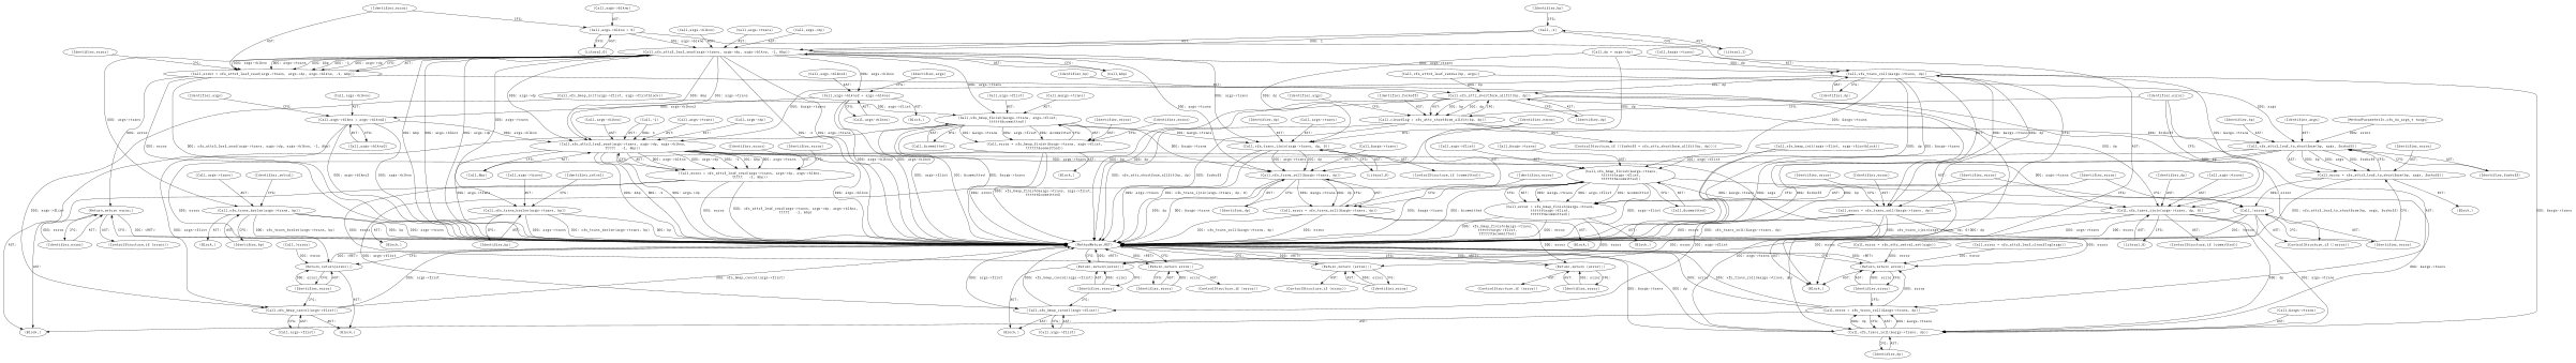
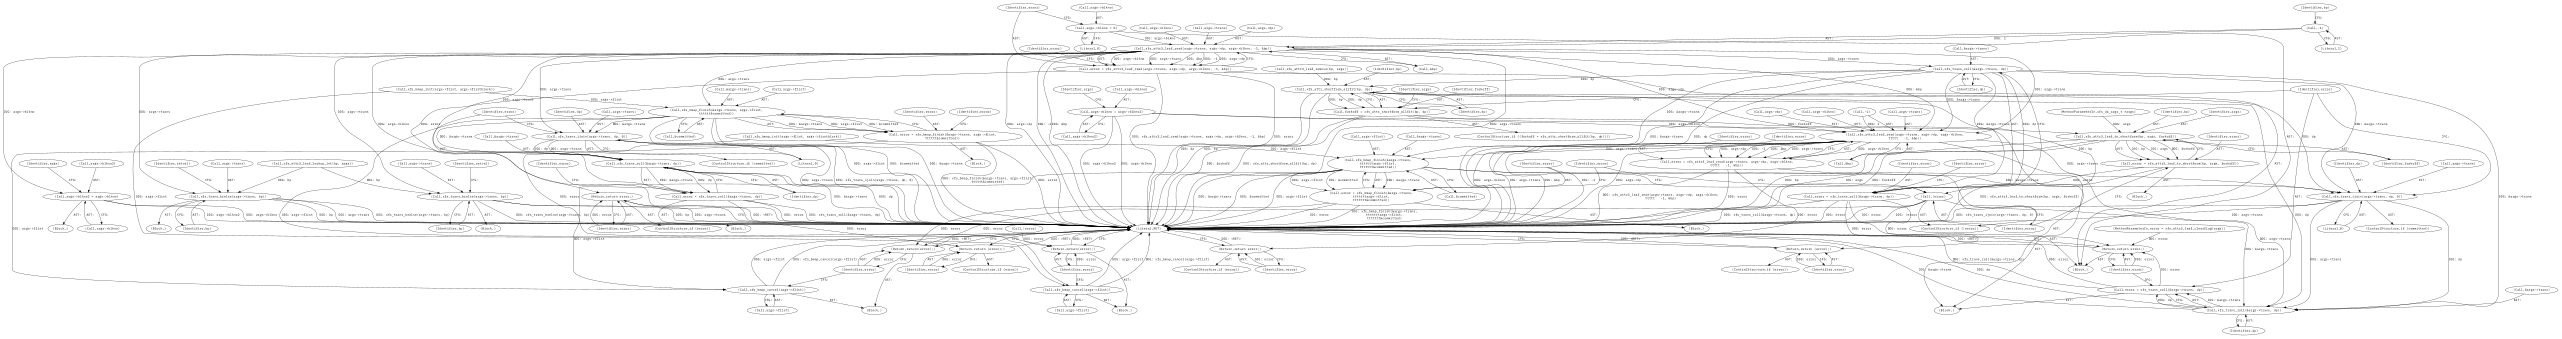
  digraph {
    fontname="IBM Plex Mono"
    node [fontname="IBM Plex Mono"]
    edge [fontname="IBM Plex Mono"]
    n1 [label="(Call,xfs_attr3_leaf_read(args->trans, args->dp, args->blkno, -1, &bp))"]
    n2 [label="(Call,error = xfs_attr3_leaf_read(args->trans, args->dp, args->blkno, -1, &bp))"]
    n3 [label="(Call,xfs_trans_brelse(args->trans, bp))"]
    n4 [label="(Call,xfs_trans_brelse(args->trans, bp))"]
    n5 [label="(Call,args->blkno2 = args->blkno)"]
    n6 [label="(Call,xfs_attr3_leaf_read(args->trans, args->dp, args->blkno,\n\t\t\t\t\t   -1, &bp))"]
    n7 [label="(Call,xfs_bmap_finish(&args->trans, args->flist,\n\t\t\t\t\t\t&committed))"]
    n8 [label="(Call,xfs_trans_ijoin(args->trans, dp, 0))"]
    n9 [label="(Call,xfs_trans_roll(&args->trans, dp))"]
    n10 [label="(Call,xfs_trans_roll(&args->trans, dp))"]
    n11 [label="(Call,&bp)"]
-   n12 [label="(MethodReturn,RET)"]
+   n12 [label="(Literal,RET)"]
    n13 [label="(Block,)"]
    n14 [label="(Return,return error;)"]
    n15 [label="(Block,)"]
    n16 [label="(Identifier,bp)"]
    n17 [label="(Block,)"]
    n18 [label="(Identifier,bp)"]
    n19 [label="(Call,args->blkno = args->blkno2)"]
    n20 [label="(Call,args->blkno)"]
    n21 [label="(Block,)"]
    n22 [label="(Call,error = xfs_attr3_leaf_read(args->trans, args->dp, args->blkno,\n\t\t\t\t\t   -1, &bp))"]
    n23 [label="(Call,xfs_bmap_finish(&args->trans,\n\t\t\t\t\t\t\targs->flist,\n\t\t\t\t\t\t\t&committed))"]
    n24 [label="(Call,xfs_trans_ijoin(args->trans, dp, 0))"]
    n25 [label="(Call,xfs_trans_roll(&args->trans, dp))"]
    n26 [label="(Call,&bp)"]
    n27 [label="(Call,error = xfs_bmap_finish(&args->trans, args->flist,\n\t\t\t\t\t\t&committed))"]
    n28 [label="(Call,xfs_bmap_cancel(args->flist))"]
    n29 [label="(Call,&committed)"]
    n30 [label="(Literal,0)"]
    n31 [label="(ControlStructure,if (committed))"]
    n32 [label="(Call,error = xfs_trans_roll(&args->trans, dp))"]
    n33 [label="(Identifier,dp)"]
    n34 [label="(Call,error = xfs_trans_roll(&args->trans, dp))"]
    n35 [label="(Call,xfs_attr_shortform_allfit(bp, dp))"]
    n36 [label="(Identifier,dp)"]
    n37 [label="(Return,return error;)"]
    n38 [label="(Return,return(error);)"]
    n39 [label="(Return,return error;)"]
    n40 [label="(Return,return(error);)"]
    n41 [label="(Return,return (error);)"]
    n42 [label="(Return,return (error);)"]
    n43 [label="(Call,args->blkno = 0)"]
    n44 [label="(Literal,0)"]
    n45 [label="(Call,-1)"]
    n46 [label="(Literal,1)"]
    n47 [label="(ControlStructure,if (error))"]
    n48 [label="(Identifier,error)"]
    n49 [label="(Block,)"]
    n50 [label="(Call,args->blkno2)"]
    n51 [label="(Call,error = xfs_bmap_finish(&args->trans,\n\t\t\t\t\t\t\targs->flist,\n\t\t\t\t\t\t\t&committed))"]
    n52 [label="(Call,xfs_bmap_cancel(args->flist))"]
    n53 [label="(Call,&committed)"]
    n54 [label="(Literal,0)"]
    n55 [label="(ControlStructure,if (committed))"]
    n56 [label="(Call,error = xfs_trans_roll(&args->trans, dp))"]
    n57 [label="(Identifier,dp)"]
    n58 [label="(ControlStructure,if (error))"]
    n59 [label="(Identifier,error)"]
    n60 [label="(Block,)"]
    n61 [label="(Block,)"]
    n62 [label="(Call,args->flist)"]
    n63 [label="(Identifier,error)"]
    n64 [label="(Identifier,error)"]
    n65 [label="(Block,)"]
    n66 [label="(Block,)"]
    n67 [label="(Call,args->flist)"]
    n68 [label="(Identifier,error)"]
    n69 [label="(Block,)"]
    n70 [label="(Identifier,error)"]
    n71 [label="(ControlStructure,if (error))"]
-   n72 [label="(Call,clearflag = xfs_attr_shortform_allfit(bp, dp))"]
+   n72 [label="(Call,forkoff = xfs_attr_shortform_allfit(bp, dp))"]
    n73 [label="(Identifier,dp)"]
    n74 [label="(ControlStructure,if (!error))"]
    n75 [label="(Identifier,error)"]
    n76 [label="(ControlStructure,if (error))"]
    n77 [label="(Call,xfs_attr3_leaf_to_shortform(bp, args, forkoff))"]
    n78 [label="(ControlStructure,if ((forkoff = xfs_attr_shortform_allfit(bp, dp))))"]
    n79 [label="(Call,error = xfs_attr3_leaf_to_shortform(bp, args, forkoff))"]
    n80 [label="(Identifier,forkoff)"]
    n81 [label="(Call,!error)"]
    n82 [label="(Block,)"]
    n83 [label="(Identifier,error)"]
    n84 [label="(Call,&args->trans)"]
    n85 [label="(Identifier,error)"]
    n86 [label="(Call,xfs_bmap_init(args->flist, args->firstblock))"]
    n87 [label="(Call,xfs_attr3_leaf_remove(bp, args))"]
    n88 [label="(Identifier,args)"]
    n89 [label="(Call,!error)"]
-   n90 [label="(Call,error = xfs_attr_rmtval_set(args))"]
    n91 [label="(Identifier,dp)"]
    n92 [label="(Call,args->flist)"]
    n93 [label="(Identifier,error)"]
    n94 [label="(Identifier,error)"]
-   n95 [label="(Call,error = xfs_attr3_leaf_clearflag(args))"]
-   n96 [label="(Call,dp = args->dp)"]
+   n95 [label="(MethodParameterIn,error = xfs_attr3_leaf_clearflag(args))"]
    n97 [label="(Call,args->trans)"]
    n98 [label="(Identifier,error)"]
    n99 [label="(Call,args->blkno)"]
    n100 [label="(Identifier,error)"]
    n101 [label="(Identifier,retval)"]
    n102 [label="(Identifier,error)"]
    n103 [label="(Identifier,dp)"]
    n104 [label="(Call,&args->trans)"]
    n105 [label="(Call,args->trans)"]
    n106 [label="(Call,&args->trans)"]
    n107 [label="(Call,args->dp)"]
    n108 [label="(Identifier,error)"]
    n109 [label="(Identifier,bp)"]
    n110 [label="(Identifier,error)"]
    n111 [label="(Identifier,error)"]
    n112 [label="(Identifier,error)"]
    n113 [label="(Identifier,error)"]
    n114 [label="(Call,args->trans)"]
    n115 [label="(Call,args->blkno)"]
    n116 [label="(Identifier,args)"]
    n117 [label="(Call,args->blkno)"]
    n118 [label="(Call,&args->trans)"]
    n119 [label="(Call,xfs_bmap_init(args->flist, args->firstblock))"]
    n120 [label="(Call,args->dp)"]
+   n121 [label="(Call,xfs_attr3_leaf_lookup_int(bp, args))"]
    n122 [label="(Call,args->trans)"]
    n123 [label="(Call,&args->trans)"]
    n124 [label="(Identifier,retval)"]
    n125 [label="(Call,args->trans)"]
    n126 [label="(Identifier,error)"]
    n127 [label="(Call,args->blkno)"]
    n128 [label="(Call,args->flist)"]
    n129 [label="(Identifier,bp)"]
    n130 [label="(Identifier,error)"]
    n131 [label="(Identifier,error)"]
    n132 [label="(Identifier,args)"]
    n133 [label="(Identifier,args)"]
    n134 [label="(MethodParameterIn,xfs_da_args_t *args)"]
    n135 [label="(Call,-1)"]
    n136 [label="(Identifier,forkoff)"]
    n137 [label="(Call,args->trans)"]
    n138 [label="(Identifier,bp)"]
    n139 [label="(Call,args->blkno2)"]
    n1 -> n2 [label="AST: "]
    n1 -> n2 [label="DDG: args->blkno"]
    n1 -> n2 [label="DDG: args->trans"]
    n1 -> n2 [label="DDG: &bp"]
    n1 -> n2 [label="DDG: -1"]
    n1 -> n2 [label="DDG: args->dp"]
    n1 -> n3 [label="DDG: args->trans"]
    n1 -> n4 [label="DDG: args->trans"]
    n1 -> n5 [label="DDG: args->blkno"]
    n1 -> n6 [label="DDG: args->trans"]
    n1 -> n6 [label="DDG: args->dp"]
    n1 -> n6 [label="DDG: &bp"]
    n1 -> n7 [label="DDG: args->trans"]
    n1 -> n8 [label="DDG: args->trans"]
    n1 -> n9 [label="DDG: args->trans"]
    n1 -> n10 [label="DDG: args->trans"]
    n1 -> n11 [label="CFG: "]
    n1 -> n12 [label="DDG: &bp"]
    n1 -> n12 [label="DDG: args->blkno"]
    n1 -> n12 [label="DDG: args->dp"]
    n1 -> n12 [label="DDG: -1"]
    n1 -> n12 [label="DDG: args->trans"]
    n2 -> n1 [label="CFG: "]
    n2 -> n12 [label="DDG: error"]
    n2 -> n12 [label="DDG: xfs_attr3_leaf_read(args->trans, args->dp, args->blkno, -1, &bp)"]
    n2 -> n13 [label="AST: "]
    n2 -> n14 [label="DDG: error"]
    n3 -> n12 [label="DDG: bp"]
    n3 -> n12 [label="DDG: args->trans"]
    n3 -> n12 [label="DDG: xfs_trans_brelse(args->trans, bp)"]
    n3 -> n15 [label="AST: "]
    n3 -> n16 [label="CFG: "]
    n4 -> n12 [label="DDG: args->trans"]
    n4 -> n12 [label="DDG: xfs_trans_brelse(args->trans, bp)"]
    n4 -> n12 [label="DDG: bp"]
    n4 -> n17 [label="AST: "]
    n4 -> n18 [label="CFG: "]
    n5 -> n12 [label="DDG: args->blkno"]
    n5 -> n12 [label="DDG: args->blkno2"]
-   n5 -> n19 [label="DDG: args->blkno2"]
    n5 -> n20 [label="CFG: "]
    n5 -> n21 [label="AST: "]
    n6 -> n12 [label="DDG: args->blkno"]
    n6 -> n12 [label="DDG: args->trans"]
    n6 -> n12 [label="DDG: &bp"]
    n6 -> n12 [label="DDG: -1"]
    n6 -> n12 [label="DDG: args->dp"]
    n6 -> n22 [label="AST: "]
    n6 -> n22 [label="DDG: args->blkno"]
    n6 -> n22 [label="DDG: args->dp"]
    n6 -> n22 [label="DDG: -1"]
    n6 -> n22 [label="DDG: &bp"]
    n6 -> n22 [label="DDG: args->trans"]
    n6 -> n23 [label="DDG: args->trans"]
    n6 -> n24 [label="DDG: args->trans"]
    n6 -> n25 [label="DDG: args->trans"]
    n6 -> n26 [label="CFG: "]
    n7 -> n8 [label="DDG: &args->trans"]
    n7 -> n9 [label="DDG: &args->trans"]
    n7 -> n12 [label="DDG: &args->trans"]
    n7 -> n12 [label="DDG: args->flist"]
    n7 -> n12 [label="DDG: &committed"]
    n7 -> n27 [label="AST: "]
    n7 -> n27 [label="DDG: &args->trans"]
    n7 -> n27 [label="DDG: args->flist"]
    n7 -> n27 [label="DDG: &committed"]
    n7 -> n28 [label="DDG: args->flist"]
    n7 -> n29 [label="CFG: "]
    n8 -> n9 [label="DDG: args->trans"]
    n8 -> n9 [label="DDG: dp"]
    n8 -> n12 [label="DDG: xfs_trans_ijoin(args->trans, dp, 0)"]
    n8 -> n12 [label="DDG: args->trans"]
    n8 -> n30 [label="CFG: "]
    n8 -> n31 [label="AST: "]
    n9 -> n12 [label="DDG: dp"]
    n9 -> n12 [label="DDG: &args->trans"]
    n9 -> n32 [label="AST: "]
    n9 -> n32 [label="DDG: &args->trans"]
    n9 -> n32 [label="DDG: dp"]
    n9 -> n33 [label="CFG: "]
    n10 -> n6 [label="DDG: &args->trans"]
    n10 -> n12 [label="DDG: dp"]
    n10 -> n12 [label="DDG: &args->trans"]
    n10 -> n23 [label="DDG: &args->trans"]
    n10 -> n24 [label="DDG: &args->trans"]
    n10 -> n25 [label="DDG: &args->trans"]
    n10 -> n34 [label="AST: "]
    n10 -> n34 [label="DDG: &args->trans"]
    n10 -> n34 [label="DDG: dp"]
    n10 -> n35 [label="DDG: dp"]
    n10 -> n36 [label="CFG: "]
    n11 -> n1 [label="AST: "]
    n12 -> n14 [label="CFG: "]
    n12 -> n37 [label="CFG: "]
    n12 -> n38 [label="CFG: "]
    n12 -> n39 [label="CFG: "]
    n12 -> n40 [label="CFG: "]
    n12 -> n41 [label="CFG: "]
    n12 -> n42 [label="CFG: "]
    n14 -> n12 [label="DDG: <RET>"]
    n14 -> n47 [label="AST: "]
    n14 -> n48 [label="CFG: "]
    n16 -> n3 [label="AST: "]
    n18 -> n4 [label="AST: "]
    n19 -> n6 [label="DDG: args->blkno"]
    n19 -> n12 [label="DDG: args->blkno2"]
    n19 -> n12 [label="DDG: args->blkno"]
    n19 -> n49 [label="AST: "]
    n19 -> n50 [label="CFG: "]
    n20 -> n5 [label="AST: "]
    n22 -> n6 [label="CFG: "]
    n22 -> n12 [label="DDG: error"]
    n22 -> n12 [label="DDG: xfs_attr3_leaf_read(args->trans, args->dp, args->blkno,\n\t\t\t\t\t   -1, &bp)"]
    n22 -> n37 [label="DDG: error"]
    n22 -> n49 [label="AST: "]
    n23 -> n12 [label="DDG: &args->trans"]
    n23 -> n12 [label="DDG: &committed"]
    n23 -> n12 [label="DDG: args->flist"]
    n23 -> n24 [label="DDG: &args->trans"]
    n23 -> n25 [label="DDG: &args->trans"]
    n23 -> n51 [label="AST: "]
    n23 -> n51 [label="DDG: &args->trans"]
    n23 -> n51 [label="DDG: args->flist"]
    n23 -> n51 [label="DDG: &committed"]
    n23 -> n52 [label="DDG: args->flist"]
    n23 -> n53 [label="CFG: "]
    n24 -> n12 [label="DDG: args->trans"]
    n24 -> n12 [label="DDG: xfs_trans_ijoin(args->trans, dp, 0)"]
    n24 -> n25 [label="DDG: args->trans"]
    n24 -> n25 [label="DDG: dp"]
    n24 -> n54 [label="CFG: "]
    n24 -> n55 [label="AST: "]
    n25 -> n12 [label="DDG: &args->trans"]
    n25 -> n12 [label="DDG: dp"]
    n25 -> n56 [label="AST: "]
    n25 -> n56 [label="DDG: &args->trans"]
    n25 -> n56 [label="DDG: dp"]
    n25 -> n57 [label="CFG: "]
    n26 -> n6 [label="AST: "]
    n27 -> n7 [label="CFG: "]
    n27 -> n12 [label="DDG: xfs_bmap_finish(&args->trans, args->flist,\n\t\t\t\t\t\t&committed)"]
    n27 -> n12 [label="DDG: error"]
    n27 -> n40 [label="DDG: error"]
    n27 -> n65 [label="AST: "]
    n28 -> n12 [label="DDG: args->flist"]
    n28 -> n12 [label="DDG: xfs_bmap_cancel(args->flist)"]
    n28 -> n66 [label="AST: "]
    n28 -> n67 [label="CFG: "]
    n29 -> n7 [label="AST: "]
    n30 -> n8 [label="AST: "]
    n32 -> n9 [label="CFG: "]
    n32 -> n12 [label="DDG: error"]
    n32 -> n12 [label="DDG: xfs_trans_roll(&args->trans, dp)"]
    n32 -> n41 [label="DDG: error"]
    n32 -> n69 [label="AST: "]
    n33 -> n9 [label="AST: "]
    n34 -> n10 [label="CFG: "]
    n34 -> n12 [label="DDG: error"]
    n34 -> n12 [label="DDG: xfs_trans_roll(&args->trans, dp)"]
    n34 -> n13 [label="AST: "]
    n34 -> n39 [label="DDG: error"]
    n34 -> n42 [label="DDG: error"]
    n35 -> n12 [label="DDG: dp"]
    n35 -> n12 [label="DDG: bp"]
    n35 -> n24 [label="DDG: dp"]
    n35 -> n25 [label="DDG: dp"]
    n35 -> n72 [label="AST: "]
    n35 -> n72 [label="DDG: bp"]
    n35 -> n72 [label="DDG: dp"]
    n35 -> n73 [label="CFG: "]
    n35 -> n74 [label="DDG: bp"]
    n36 -> n10 [label="AST: "]
    n37 -> n12 [label="DDG: <RET>"]
    n37 -> n58 [label="AST: "]
    n37 -> n59 [label="CFG: "]
    n38 -> n12 [label="DDG: <RET>"]
    n38 -> n61 [label="AST: "]
    n38 -> n63 [label="CFG: "]
    n39 -> n12 [label="DDG: <RET>"]
    n39 -> n13 [label="AST: "]
    n39 -> n64 [label="CFG: "]
    n40 -> n12 [label="DDG: <RET>"]
    n40 -> n66 [label="AST: "]
    n40 -> n68 [label="CFG: "]
    n41 -> n12 [label="DDG: <RET>"]
    n41 -> n70 [label="CFG: "]
    n41 -> n71 [label="AST: "]
    n42 -> n12 [label="DDG: <RET>"]
    n42 -> n75 [label="CFG: "]
    n42 -> n76 [label="AST: "]
    n43 -> n1 [label="DDG: args->blkno"]
    n43 -> n13 [label="AST: "]
    n43 -> n44 [label="CFG: "]
    n44 -> n43 [label="AST: "]
    n45 -> n1 [label="AST: "]
    n45 -> n1 [label="DDG: 1"]
    n45 -> n46 [label="CFG: "]
    n46 -> n45 [label="AST: "]
    n48 -> n14 [label="AST: "]
    n48 -> n14 [label="DDG: error"]
    n50 -> n19 [label="AST: "]
    n51 -> n12 [label="DDG: error"]
    n51 -> n12 [label="DDG: xfs_bmap_finish(&args->trans,\n\t\t\t\t\t\t\targs->flist,\n\t\t\t\t\t\t\t&committed)"]
    n51 -> n23 [label="CFG: "]
    n51 -> n38 [label="DDG: error"]
    n51 -> n60 [label="AST: "]
    n52 -> n12 [label="DDG: args->flist"]
    n52 -> n12 [label="DDG: xfs_bmap_cancel(args->flist)"]
    n52 -> n61 [label="AST: "]
    n52 -> n62 [label="CFG: "]
    n53 -> n23 [label="AST: "]
    n54 -> n24 [label="AST: "]
    n56 -> n12 [label="DDG: xfs_trans_roll(&args->trans, dp)"]
    n56 -> n12 [label="DDG: error"]
    n56 -> n25 [label="CFG: "]
    n56 -> n39 [label="DDG: error"]
    n56 -> n49 [label="AST: "]
    n57 -> n25 [label="AST: "]
    n59 -> n37 [label="AST: "]
    n59 -> n37 [label="DDG: error"]
    n62 -> n52 [label="AST: "]
    n63 -> n38 [label="AST: "]
    n63 -> n38 [label="DDG: error"]
    n63 -> n52 [label="CFG: "]
    n64 -> n39 [label="AST: "]
    n64 -> n39 [label="DDG: error"]
    n64 -> n56 [label="CFG: "]
    n67 -> n28 [label="AST: "]
    n68 -> n28 [label="CFG: "]
    n68 -> n40 [label="AST: "]
    n68 -> n40 [label="DDG: error"]
    n70 -> n41 [label="AST: "]
    n70 -> n41 [label="DDG: error"]
    n72 -> n12 [label="DDG: xfs_attr_shortform_allfit(bp, dp)"]
    n72 -> n12 [label="DDG: forkoff"]
    n72 -> n35 [label="CFG: "]
    n72 -> n77 [label="DDG: forkoff"]
    n72 -> n78 [label="AST: "]
    n73 -> n35 [label="AST: "]
    n75 -> n42 [label="AST: "]
    n75 -> n42 [label="DDG: error"]
    n77 -> n12 [label="DDG: args"]
    n77 -> n12 [label="DDG: forkoff"]
    n77 -> n12 [label="DDG: bp"]
    n77 -> n79 [label="AST: "]
    n77 -> n79 [label="DDG: bp"]
    n77 -> n79 [label="DDG: args"]
    n77 -> n79 [label="DDG: forkoff"]
    n77 -> n80 [label="CFG: "]
    n79 -> n12 [label="DDG: xfs_attr3_leaf_to_shortform(bp, args, forkoff)"]
    n79 -> n77 [label="CFG: "]
    n79 -> n81 [label="DDG: error"]
    n79 -> n82 [label="AST: "]
    n80 -> n77 [label="AST: "]
    n81 -> n12 [label="DDG: !error"]
    n81 -> n12 [label="DDG: error"]
    n81 -> n38 [label="DDG: error"]
    n81 -> n74 [label="AST: "]
    n81 -> n83 [label="CFG: "]
    n83 -> n79 [label="CFG: "]
    n83 -> n81 [label="AST: "]
    n84 -> n25 [label="AST: "]
    n85 -> n8 [label="CFG: "]
    n85 -> n32 [label="AST: "]
    n86 -> n7 [label="DDG: args->flist"]
    n86 -> n28 [label="DDG: args->flist"]
    n87 -> n35 [label="DDG: bp"]
-   n87 -> n77 [label="DDG: args"]
    n88 -> n19 [label="CFG: "]
    n89 -> n40 [label="DDG: error"]
-   n90 -> n39 [label="DDG: error"]
    n91 -> n24 [label="AST: "]
    n92 -> n23 [label="AST: "]
    n93 -> n34 [label="CFG: "]
    n94 -> n2 [label="CFG: "]
    n95 -> n39 [label="DDG: error"]
-   n96 -> n8 [label="DDG: dp"]
-   n96 -> n9 [label="DDG: dp"]
-   n96 -> n10 [label="DDG: dp"]
    n97 -> n6 [label="AST: "]
    n98 -> n24 [label="CFG: "]
    n98 -> n56 [label="AST: "]
    n98 -> n72 [label="CFG: "]
    n99 -> n1 [label="AST: "]
    n100 -> n27 [label="AST: "]
    n101 -> n4 [label="CFG: "]
    n102 -> n27 [label="CFG: "]
    n103 -> n8 [label="AST: "]
    n104 -> n10 [label="AST: "]
    n105 -> n1 [label="AST: "]
    n106 -> n23 [label="AST: "]
    n107 -> n1 [label="AST: "]
    n108 -> n22 [label="AST: "]
    n109 -> n45 [label="CFG: "]
    n110 -> n22 [label="CFG: "]
    n111 -> n51 [label="CFG: "]
    n111 -> n81 [label="CFG: "]
    n112 -> n51 [label="AST: "]
    n112 -> n81 [label="CFG: "]
    n113 -> n34 [label="AST: "]
    n114 -> n4 [label="AST: "]
    n115 -> n19 [label="AST: "]
    n116 -> n77 [label="AST: "]
    n117 -> n43 [label="AST: "]
    n118 -> n7 [label="AST: "]
    n119 -> n23 [label="DDG: args->flist"]
    n119 -> n52 [label="DDG: args->flist"]
    n120 -> n6 [label="AST: "]
+   n121 -> n3 [label="DDG: bp"]
+   n121 -> n4 [label="DDG: bp"]
    n122 -> n24 [label="AST: "]
    n123 -> n9 [label="AST: "]
    n124 -> n3 [label="CFG: "]
    n125 -> n8 [label="AST: "]
    n126 -> n32 [label="CFG: "]
    n127 -> n6 [label="AST: "]
    n128 -> n7 [label="AST: "]
    n129 -> n35 [label="AST: "]
    n130 -> n79 [label="AST: "]
    n131 -> n2 [label="AST: "]
    n131 -> n43 [label="CFG: "]
    n132 -> n72 [label="CFG: "]
    n133 -> n5 [label="CFG: "]
-   n134 -> n77 [label="DDG: error"]
+   n134 -> n77 [label="DDG: args"]
    n135 -> n6 [label="AST: "]
    n135 -> n6 [label="DDG: 1"]
    n136 -> n72 [label="AST: "]
    n137 -> n3 [label="AST: "]
    n138 -> n77 [label="AST: "]
    n139 -> n5 [label="AST: "]
  }
